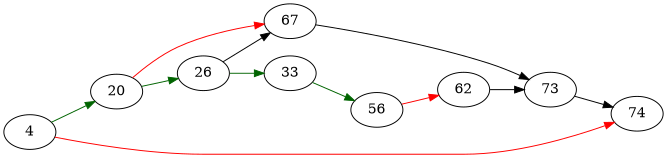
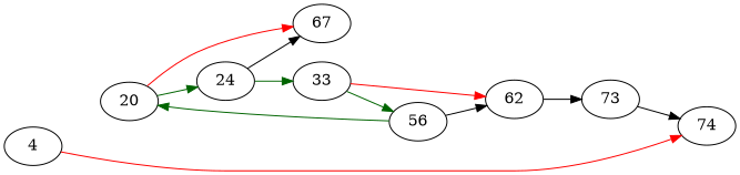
  strict digraph {
    rankdir=LR
    4 [entry=true]
    20
    74
-   24 [label=26]
+   24
    67
    n6 [label=33]
    73
    56
    62
-   4 -> 20 [color=darkgreen cond=true]
+   56 -> 20 [color=darkgreen cond=true]
    4 -> 74 [color=red cond=false]
    20 -> 24 [color=darkgreen cond=true]
    20 -> 67 [color=red cond=false]
    24 -> 67 [color=black cond=false]
    24 -> n6 [color=darkgreen cond=true]
-   67 -> 73
    n6 -> 56 [color=darkgreen cond=true]
+   n6 -> 62 [color=red cond=false]
    73 -> 74
-   56 -> 62 [color=red]
+   56 -> 62
    62 -> 73
  }
